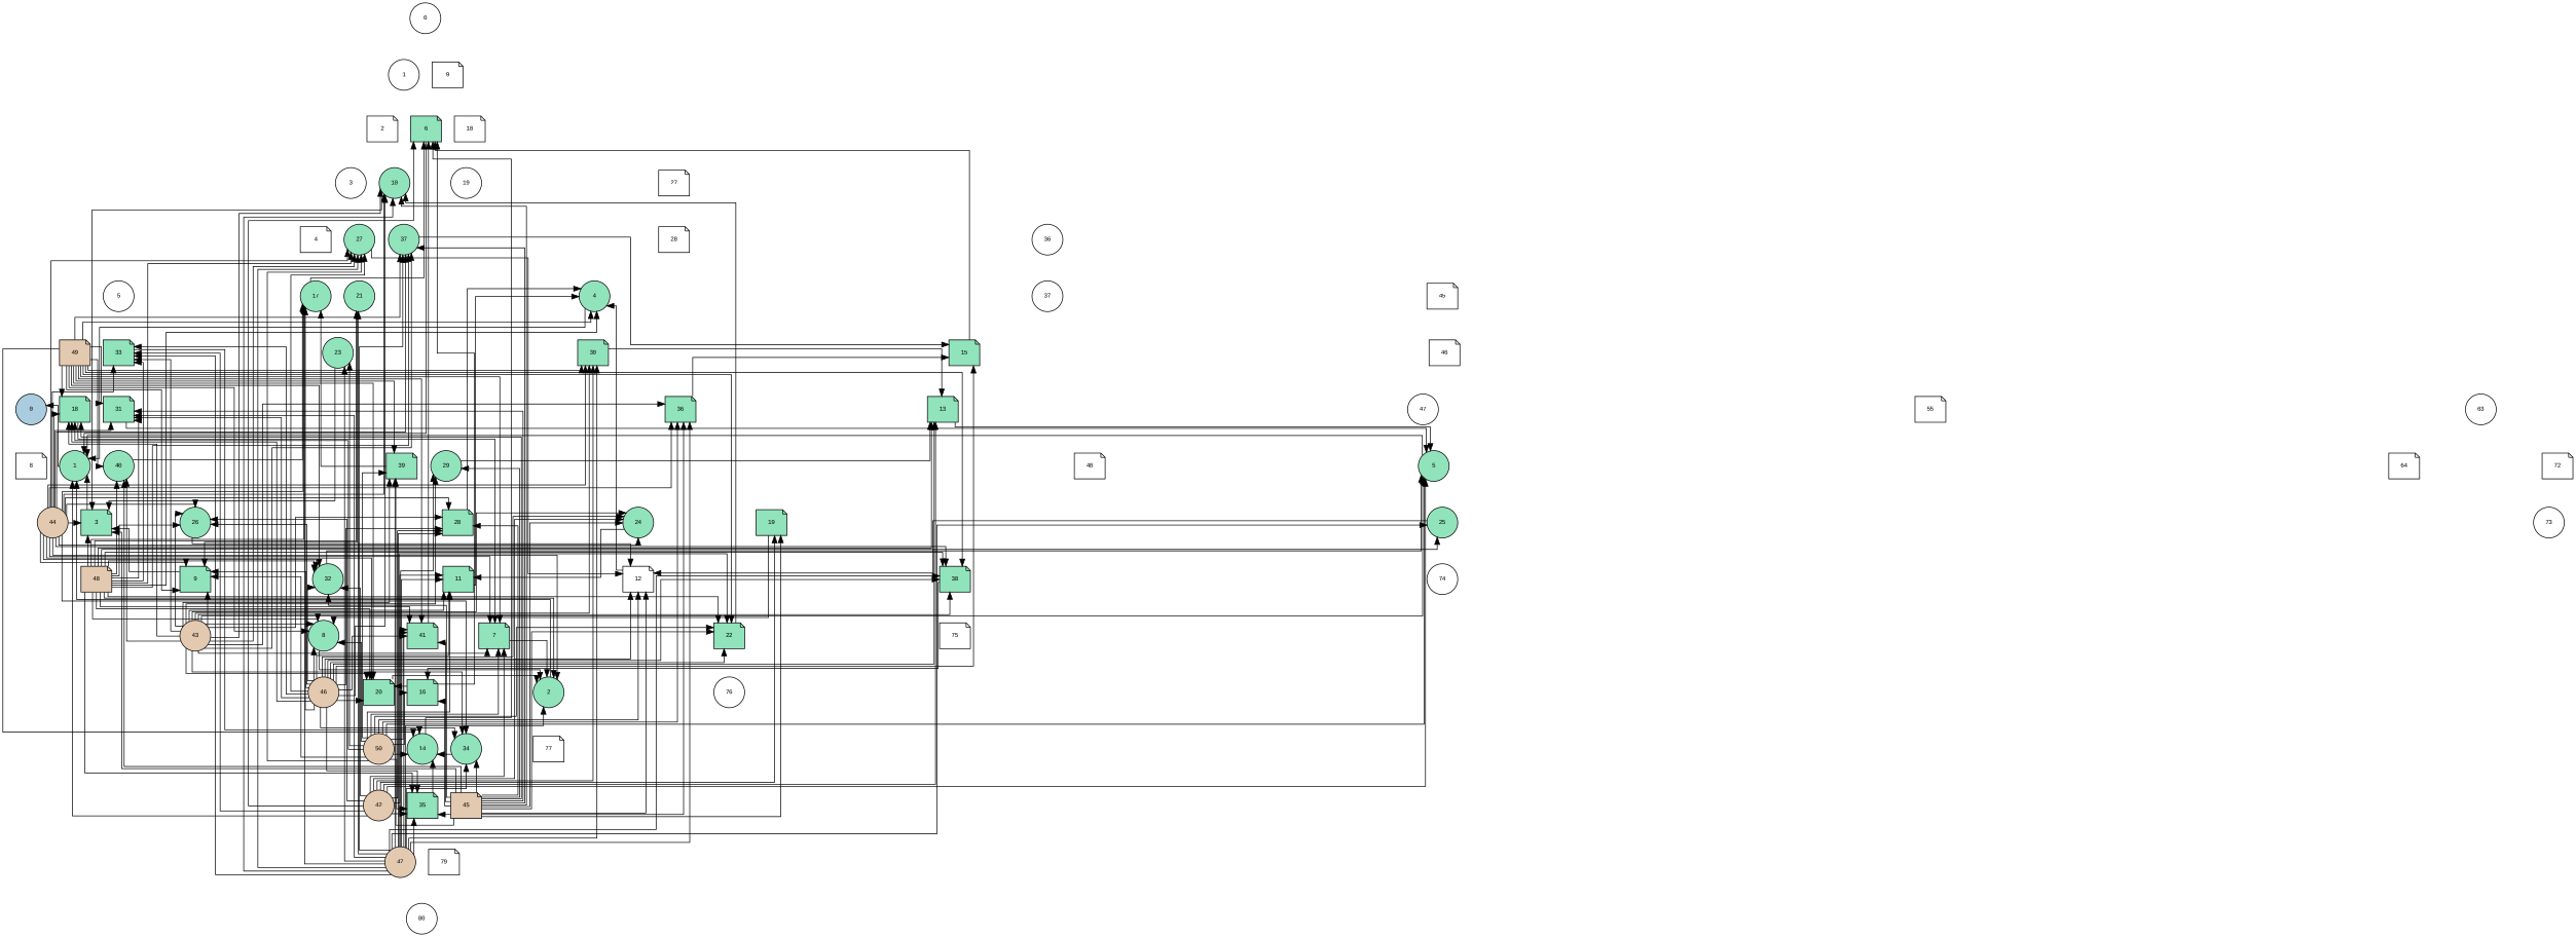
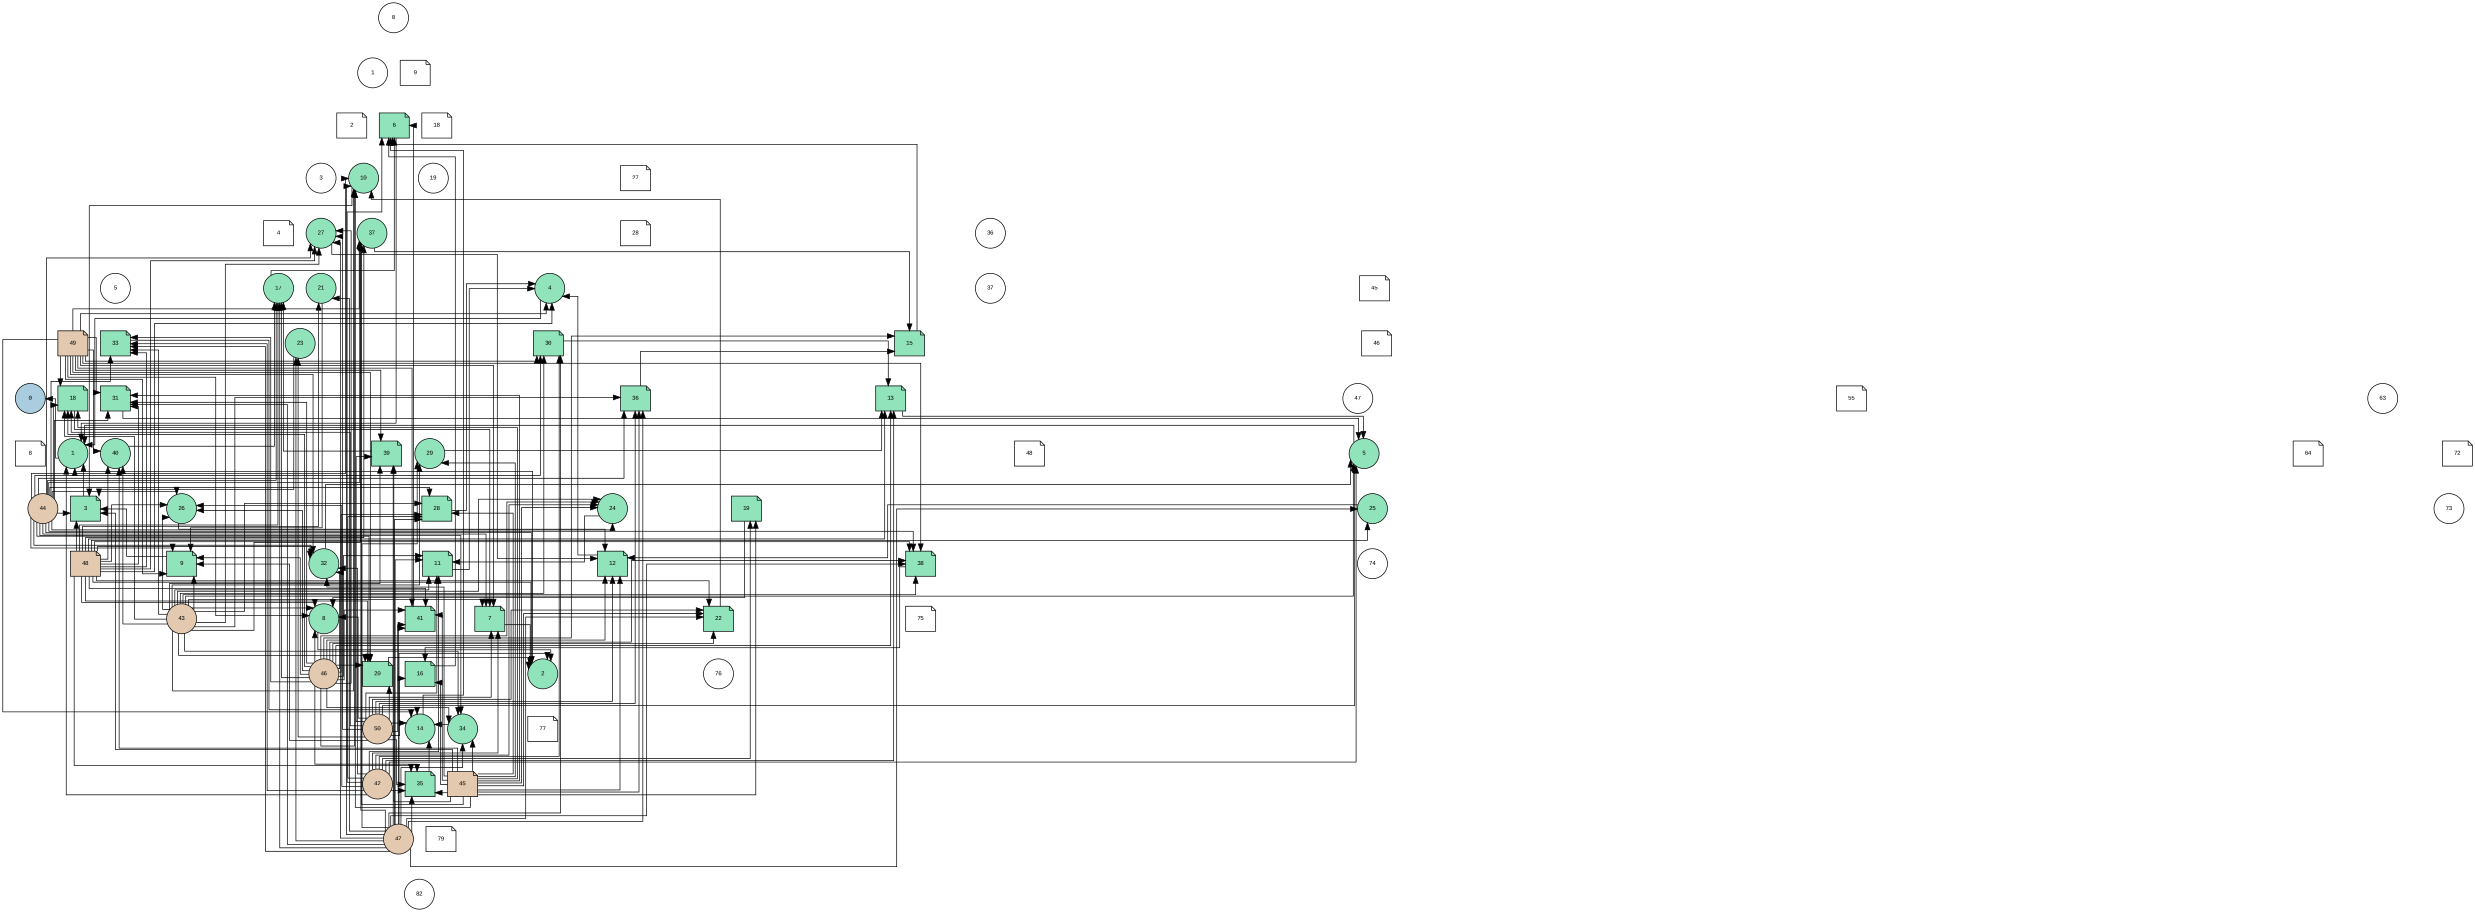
  digraph {
    fontname="Liberation Mono"
    rank=same
    rankdir=TB
    splines=ortho
    node [fillcolor="#91e3bb" fixedsize=true fontname="Liberation Mono" fontsize=8 shape=note style=filled]
    edge [constraint=false fontname="Liberation Mono" style=vis]
    n1 [fillcolor="#ffffff" label=0 shape=circle width=0.6]
    n2 [fillcolor="#ffffff" label=1 shape=circle width=0.6]
    n3 [fillcolor="#ffffff" label=9 width=0.6]
    n4 [fillcolor="#ffffff" label=2 width=0.6]
    n5 [label=6 width=0.6]
    n6 [fillcolor="#ffffff" label=18 width=0.6]
    n7 [fillcolor="#ffffff" label=3 shape=circle width=0.6]
    n8 [label=10 shape=circle width=0.6]
    n9 [label=1 shape=circle width=0.6]
    n10 [fillcolor="#ffffff" label=19 shape=circle width=0.6]
    n11 [fillcolor="#ffffff" label=4 width=0.6]
    n12 [label=27 shape=circle width=0.6]
    n13 [label=37 shape=circle width=0.6]
    n14 [label=3 width=0.6]
    n15 [fillcolor="#ffffff" label=5 shape=circle width=0.6]
    n16 [label=17 shape=circle width=0.6]
    n17 [label=21 shape=circle width=0.6]
-   n18 [fillcolor="#ffffff" label=12 width=0.6]
+   n18 [label=12 width=0.6]
    n19 [fillcolor="#e3c9af" label=49 width=0.6]
    n20 [label=33 width=0.6]
    n21 [label=23 shape=circle width=0.6]
    n22 [fillcolor="#a9ccde" label=0 shape=circle width=0.6]
    n23 [label=18 width=0.6]
    n24 [label=31 width=0.6]
    n25 [label=40 shape=circle width=0.6]
    n26 [label=4 shape=circle width=0.6]
    n27 [label=30 width=0.6]
    n28 [label=39 width=0.6]
    n29 [label=9 width=0.6]
    n30 [label=32 shape=circle width=0.6]
    n31 [label=8 shape=circle width=0.6]
    n32 [label=41 width=0.6]
    n33 [label=20 width=0.6]
    n34 [label=7 width=0.6]
    n35 [label=14 shape=circle width=0.6]
    n36 [label=38 width=0.6]
    n37 [label=22 width=0.6]
    n38 [fillcolor="#ffffff" label=8 width=0.6]
    n39 [label=15 width=0.6]
    n40 [label=5 shape=circle width=0.6]
    n41 [label=26 shape=circle width=0.6]
    n42 [label=36 width=0.6]
    n43 [label=13 width=0.6]
    n44 [label=28 width=0.6]
    n45 [fillcolor="#e3c9af" label=43 shape=circle width=0.6]
    n46 [label=2 shape=circle width=0.6]
    n47 [fillcolor="#e3c9af" label=46 shape=circle width=0.6]
    n48 [label=16 width=0.6]
    n49 [fillcolor="#e3c9af" label=50 shape=circle width=0.6]
    n50 [label=35 width=0.6]
    n51 [fillcolor="#e3c9af" label=42 shape=circle width=0.6]
    n52 [fillcolor="#ffffff" label=75 width=0.6]
    n53 [fillcolor="#ffffff" label=76 shape=circle width=0.6]
    n54 [fillcolor="#e3c9af" label=44 shape=circle width=0.6]
    n55 [fillcolor="#e3c9af" label=48 width=0.6]
    n56 [label=24 shape=circle width=0.6]
    n57 [label=34 shape=circle width=0.6]
    n58 [fillcolor="#ffffff" label=27 width=0.6]
    n59 [fillcolor="#ffffff" label=28 width=0.6]
    n60 [label=25 shape=circle width=0.6]
    n61 [label=29 shape=circle width=0.6]
    n62 [label=11 width=0.6]
    n63 [fillcolor="#ffffff" label=77 width=0.6]
    n64 [fillcolor="#e3c9af" label=45 width=0.6]
    n65 [fillcolor="#ffffff" label=36 shape=circle width=0.6]
    n66 [fillcolor="#ffffff" label=37 shape=circle width=0.6]
    n67 [fillcolor="#ffffff" label=47 shape=circle width=0.6]
    n68 [label=19 width=0.6]
    n69 [fillcolor="#ffffff" label=48 width=0.6]
    n70 [fillcolor="#ffffff" label=74 shape=circle width=0.6]
    n71 [fillcolor="#e3c9af" label=47 shape=circle width=0.6]
    n72 [fillcolor="#ffffff" label=79 width=0.6]
    n73 [fillcolor="#ffffff" label=45 width=0.6]
    n74 [fillcolor="#ffffff" label=46 width=0.6]
    n75 [fillcolor="#ffffff" label=55 width=0.6]
    n76 [fillcolor="#ffffff" label=64 width=0.6]
    n77 [fillcolor="#ffffff" label=63 shape=circle width=0.6]
    n78 [fillcolor="#ffffff" label=72 width=0.6]
    n79 [fillcolor="#ffffff" label=73 shape=circle width=0.6]
-   n80 [fillcolor="#ffffff" label=80 shape=circle width=0.6]
+   n80 [fillcolor="#ffffff" label=82 shape=circle width=0.6]
    n1 -> n2 [constraint=true style=invis]
    n1 -> n3 [constraint=true style=invis]
    n2 -> n4 [constraint=true style=invis]
    n2 -> n5 [constraint=true style=invis]
    n3 -> n5 [constraint=true style=invis]
    n3 -> n6 [constraint=true style=invis]
    n4 -> n7 [constraint=true style=invis]
    n4 -> n8 [constraint=true style=invis]
    n5 -> n8 [constraint=true style=invis]
    n5 -> n9
    n5 -> n10 [constraint=true style=invis]
    n6 -> n10 [constraint=true style=invis]
    n6 -> n58 [constraint=true style=invis]
    n7 -> n11 [constraint=true style=invis]
    n7 -> n12 [constraint=true style=invis]
    n8 -> n12 [constraint=true style=invis]
    n8 -> n13 [constraint=true style=invis]
    n8 -> n14
    n9 -> n14 [constraint=true style=invis]
    n9 -> n22
    n9 -> n54 [constraint=true style=invis]
    n10 -> n13 [constraint=true style=invis]
    n10 -> n59 [constraint=true style=invis]
    n11 -> n15 [constraint=true style=invis]
    n11 -> n16 [constraint=true style=invis]
    n12 -> n16 [constraint=true style=invis]
    n12 -> n17 [constraint=true style=invis]
    n12 -> n18
    n13 -> n17 [constraint=true style=invis]
    n13 -> n26 [constraint=true style=invis]
    n13 -> n39
    n14 -> n9
    n14 -> n29 [constraint=true style=invis]
    n14 -> n55 [constraint=true style=invis]
    n15 -> n19 [constraint=true style=invis]
    n15 -> n20 [constraint=true style=invis]
    n16 -> n5
    n16 -> n20 [constraint=true style=invis]
    n16 -> n21 [constraint=true style=invis]
    n17 -> n21 [constraint=true style=invis]
    n17 -> n27 [constraint=true style=invis]
    n17 -> n29
    n18 -> n26
    n18 -> n34 [constraint=true style=invis]
    n18 -> n37 [constraint=true style=invis]
    n19 -> n13
    n19 -> n22 [constraint=true style=invis]
    n19 -> n23
    n19 -> n23 [constraint=true style=invis]
    n19 -> n24
    n19 -> n25
    n19 -> n26
    n19 -> n27
    n19 -> n28
    n19 -> n29
    n19 -> n30
    n19 -> n31
    n19 -> n32
    n19 -> n33
    n19 -> n34
    n19 -> n35
    n19 -> n36
-   n19 -> n37
    n20 -> n23 [constraint=true style=invis]
    n20 -> n24 [constraint=true style=invis]
    n20 -> n35
    n21 -> n14
    n21 -> n24 [constraint=true style=invis]
    n21 -> n42 [constraint=true style=invis]
    n22 -> n9 [constraint=true style=invis]
    n22 -> n38 [constraint=true style=invis]
    n23 -> n9 [constraint=true style=invis]
    n23 -> n25 [constraint=true style=invis]
    n23 -> n34
    n24 -> n25 [constraint=true style=invis]
    n24 -> n28 [constraint=true style=invis]
    n24 -> n40
    n25 -> n14 [constraint=true style=invis]
    n25 -> n16
    n25 -> n41 [constraint=true style=invis]
    n26 -> n9
    n26 -> n27 [constraint=true style=invis]
    n26 -> n39 [constraint=true style=invis]
    n27 -> n42 [constraint=true style=invis]
    n27 -> n43
    n27 -> n43 [constraint=true style=invis]
    n28 -> n16
    n28 -> n41 [constraint=true style=invis]
    n28 -> n44 [constraint=true style=invis]
    n29 -> n14
    n29 -> n31 [constraint=true style=invis]
    n29 -> n45 [constraint=true style=invis]
    n30 -> n31 [constraint=true style=invis]
    n30 -> n32 [constraint=true style=invis]
    n30 -> n40
    n31 -> n33 [constraint=true style=invis]
    n31 -> n46
    n31 -> n47 [constraint=true style=invis]
    n32 -> n5
    n32 -> n33 [constraint=true style=invis]
    n32 -> n48 [constraint=true style=invis]
    n33 -> n35 [constraint=true style=invis]
    n33 -> n46
    n33 -> n49 [constraint=true style=invis]
    n34 -> n46
    n34 -> n46 [constraint=true style=invis]
    n34 -> n48 [constraint=true style=invis]
    n35 -> n5
    n35 -> n50 [constraint=true style=invis]
    n35 -> n51 [constraint=true style=invis]
    n36 -> n37 [constraint=true style=invis]
    n36 -> n48
    n36 -> n52 [constraint=true style=invis]
    n37 -> n8
    n37 -> n46 [constraint=true style=invis]
    n37 -> n53 [constraint=true style=invis]
    n38 -> n54 [constraint=true style=invis]
    n39 -> n5
    n39 -> n43 [constraint=true style=invis]
    n39 -> n67 [constraint=true style=invis]
    n40 -> n9
    n40 -> n60 [constraint=true style=invis]
    n40 -> n68 [constraint=true style=invis]
    n41 -> n18
    n41 -> n29 [constraint=true style=invis]
    n41 -> n30 [constraint=true style=invis]
    n42 -> n28 [constraint=true style=invis]
    n42 -> n39
    n42 -> n61 [constraint=true style=invis]
    n43 -> n40
    n43 -> n61 [constraint=true style=invis]
    n43 -> n69 [constraint=true style=invis]
    n44 -> n26
    n44 -> n30 [constraint=true style=invis]
    n44 -> n62 [constraint=true style=invis]
    n45 -> n8
    n45 -> n12
    n45 -> n13
    n45 -> n20
    n45 -> n23
    n45 -> n25
    n45 -> n27
    n45 -> n28
    n45 -> n29
    n45 -> n31
    n45 -> n33
    n45 -> n34
    n45 -> n36
    n45 -> n40
    n45 -> n41
    n45 -> n42
    n45 -> n44
    n45 -> n47 [constraint=true style=invis]
    n45 -> n56
    n45 -> n57
    n45 -> n61
    n45 -> n62
    n46 -> n9
    n46 -> n57 [constraint=true style=invis]
    n46 -> n63 [constraint=true style=invis]
    n47 -> n8
    n47 -> n12
    n47 -> n16
    n47 -> n18
    n47 -> n20
    n47 -> n23
    n47 -> n24
    n47 -> n29
    n47 -> n30
    n47 -> n31
    n47 -> n32
    n47 -> n33
    n47 -> n36
    n47 -> n37
    n47 -> n39
    n47 -> n41
    n47 -> n43
    n47 -> n44
    n47 -> n49 [constraint=true style=invis]
    n47 -> n50
    n47 -> n56
    n47 -> n57
    n47 -> n62
    n48 -> n5
    n48 -> n35 [constraint=true style=invis]
    n48 -> n57 [constraint=true style=invis]
    n49 -> n12
    n49 -> n18
    n49 -> n21
    n49 -> n23
    n49 -> n28
    n49 -> n29
    n49 -> n31
    n49 -> n32
-   n48 -> n33
+   n49 -> n33
    n49 -> n34
    n49 -> n35
    n49 -> n37
    n49 -> n40
    n49 -> n42
    n49 -> n48
    n49 -> n50
    n49 -> n51 [constraint=true style=invis]
    n49 -> n62
    n50 -> n35
    n50 -> n71 [constraint=true style=invis]
    n50 -> n72 [constraint=true style=invis]
    n51 -> n5
    n51 -> n9
    n51 -> n20
    n51 -> n27
    n51 -> n30
    n51 -> n34
    n51 -> n40
    n51 -> n41
    n51 -> n43
    n51 -> n44
    n51 -> n50
    n51 -> n56
    n51 -> n62
    n51 -> n68
    n51 -> n71 [constraint=true style=invis]
    n52 -> n53 [constraint=true style=invis]
    n53 -> n63 [constraint=true style=invis]
    n54 -> n8
    n54 -> n12
    n54 -> n13
    n54 -> n14
    n54 -> n16
    n54 -> n20
    n54 -> n23
    n54 -> n24
    n54 -> n27
    n54 -> n29
    n54 -> n30
    n54 -> n33
    n54 -> n34
    n54 -> n36
    n54 -> n41
    n54 -> n42
    n54 -> n44
    n54 -> n46
    n54 -> n55 [constraint=true style=invis]
    n54 -> n56
    n54 -> n57
    n55 -> n12
    n55 -> n13
    n55 -> n14
    n55 -> n16
    n55 -> n17
    n55 -> n20
    n55 -> n24
    n55 -> n25
    n55 -> n26
    n55 -> n30
    n55 -> n31
    n55 -> n32
    n55 -> n33
    n55 -> n36
    n55 -> n37
    n55 -> n41
    n55 -> n43
    n55 -> n45 [constraint=true style=invis]
    n55 -> n46
    n55 -> n50
    n55 -> n60
    n56 -> n18 [constraint=true style=invis]
    n56 -> n62
    n56 -> n62 [constraint=true style=invis]
    n57 -> n35
    n57 -> n50 [constraint=true style=invis]
    n57 -> n64 [constraint=true style=invis]
    n58 -> n59 [constraint=true style=invis]
    n58 -> n65 [constraint=true style=invis]
    n59 -> n26 [constraint=true style=invis]
    n59 -> n66 [constraint=true style=invis]
    n60 -> n18
    n60 -> n36 [constraint=true style=invis]
    n60 -> n70 [constraint=true style=invis]
    n61 -> n43
    n61 -> n44 [constraint=true style=invis]
    n61 -> n56 [constraint=true style=invis]
    n62 -> n26
    n62 -> n32 [constraint=true style=invis]
    n62 -> n34 [constraint=true style=invis]
    n63 -> n64 [constraint=true style=invis]
    n64 -> n8
    n64 -> n13
    n64 -> n14
    n64 -> n18
    n64 -> n23
    n64 -> n24
    n64 -> n25
    n64 -> n28
    n64 -> n30
    n64 -> n32
    n64 -> n37
    n64 -> n42
    n64 -> n44
    n64 -> n48
    n64 -> n50
    n64 -> n56
    n64 -> n57
    n64 -> n61
    n64 -> n68
    n64 -> n72 [constraint=true style=invis]
    n65 -> n66 [constraint=true style=invis]
    n65 -> n73 [constraint=true style=invis]
    n66 -> n39 [constraint=true style=invis]
    n66 -> n74 [constraint=true style=invis]
    n67 -> n40 [constraint=true style=invis]
    n67 -> n69 [constraint=true style=invis]
    n68 -> n18 [constraint=true style=invis]
    n68 -> n31
    n68 -> n36 [constraint=true style=invis]
    n69 -> n56 [constraint=true style=invis]
    n69 -> n68 [constraint=true style=invis]
    n70 -> n52 [constraint=true style=invis]
    n71 -> n8
    n71 -> n12
    n71 -> n13
    n71 -> n16
    n71 -> n17
    n71 -> n20
    n71 -> n21
    n71 -> n24
    n71 -> n27
    n71 -> n28
    n71 -> n32
    n71 -> n36
    n71 -> n37
    n71 -> n42
    n71 -> n44
    n71 -> n46
    n71 -> n50
    n71 -> n57
    n71 -> n60
    n71 -> n61
    n71 -> n62
    n71 -> n80 [constraint=true style=invis]
    n72 -> n80 [constraint=true style=invis]
    n73 -> n74 [constraint=true style=invis]
    n74 -> n67 [constraint=true style=invis]
    n74 -> n75 [constraint=true style=invis]
    n75 -> n40 [constraint=true style=invis]
    n75 -> n76 [constraint=true style=invis]
    n76 -> n60 [constraint=true style=invis]
    n76 -> n79 [constraint=true style=invis]
    n77 -> n76 [constraint=true style=invis]
    n77 -> n78 [constraint=true style=invis]
    n78 -> n79 [constraint=true style=invis]
    n79 -> n70 [constraint=true style=invis]
  }
